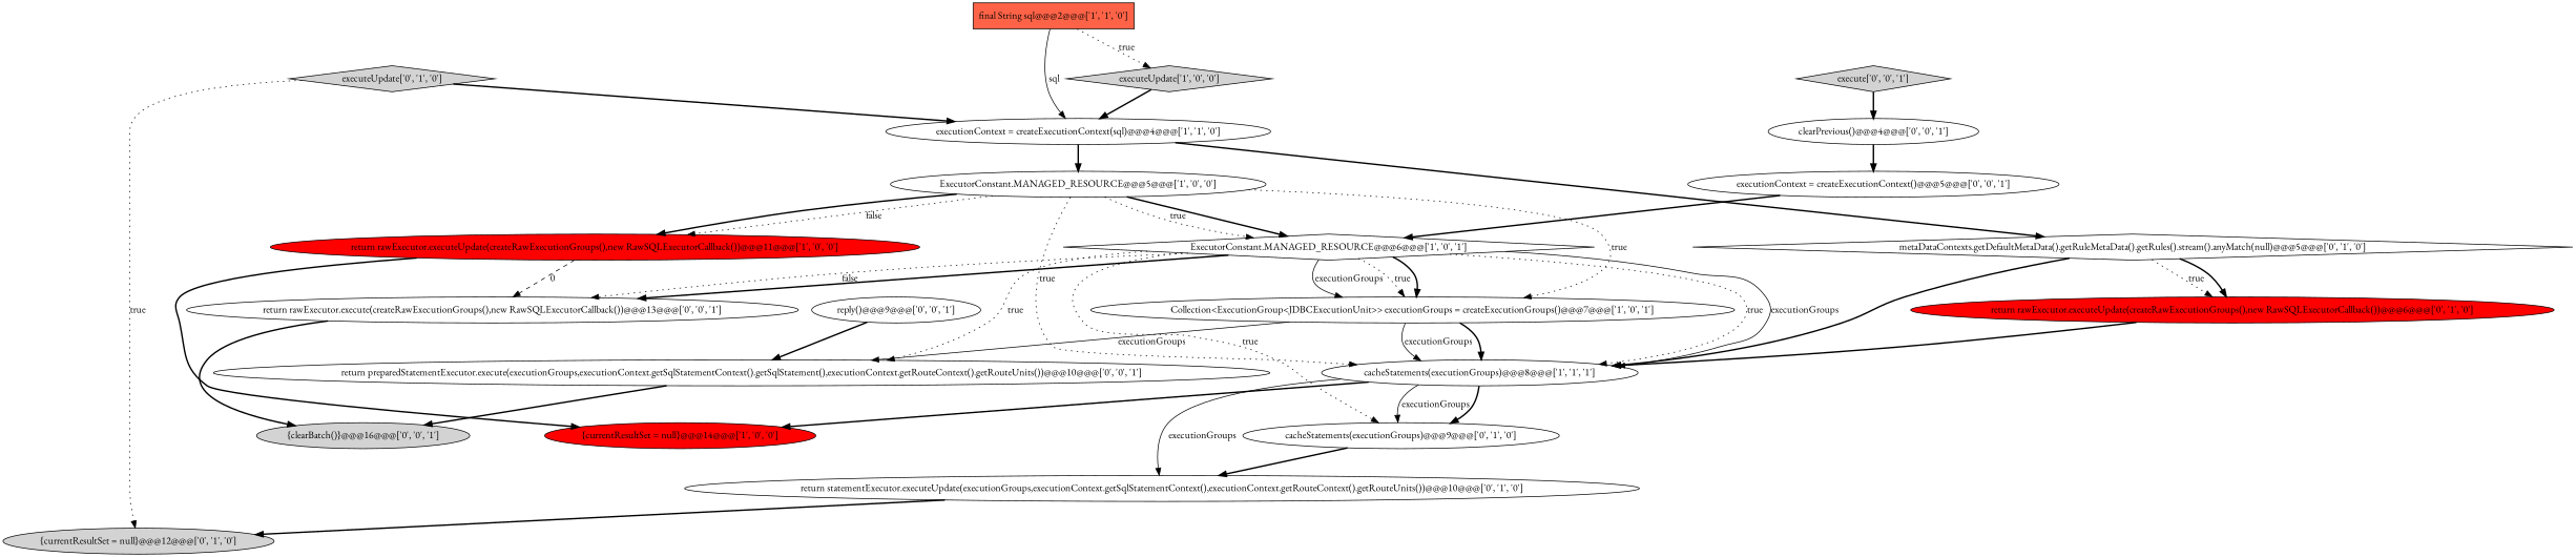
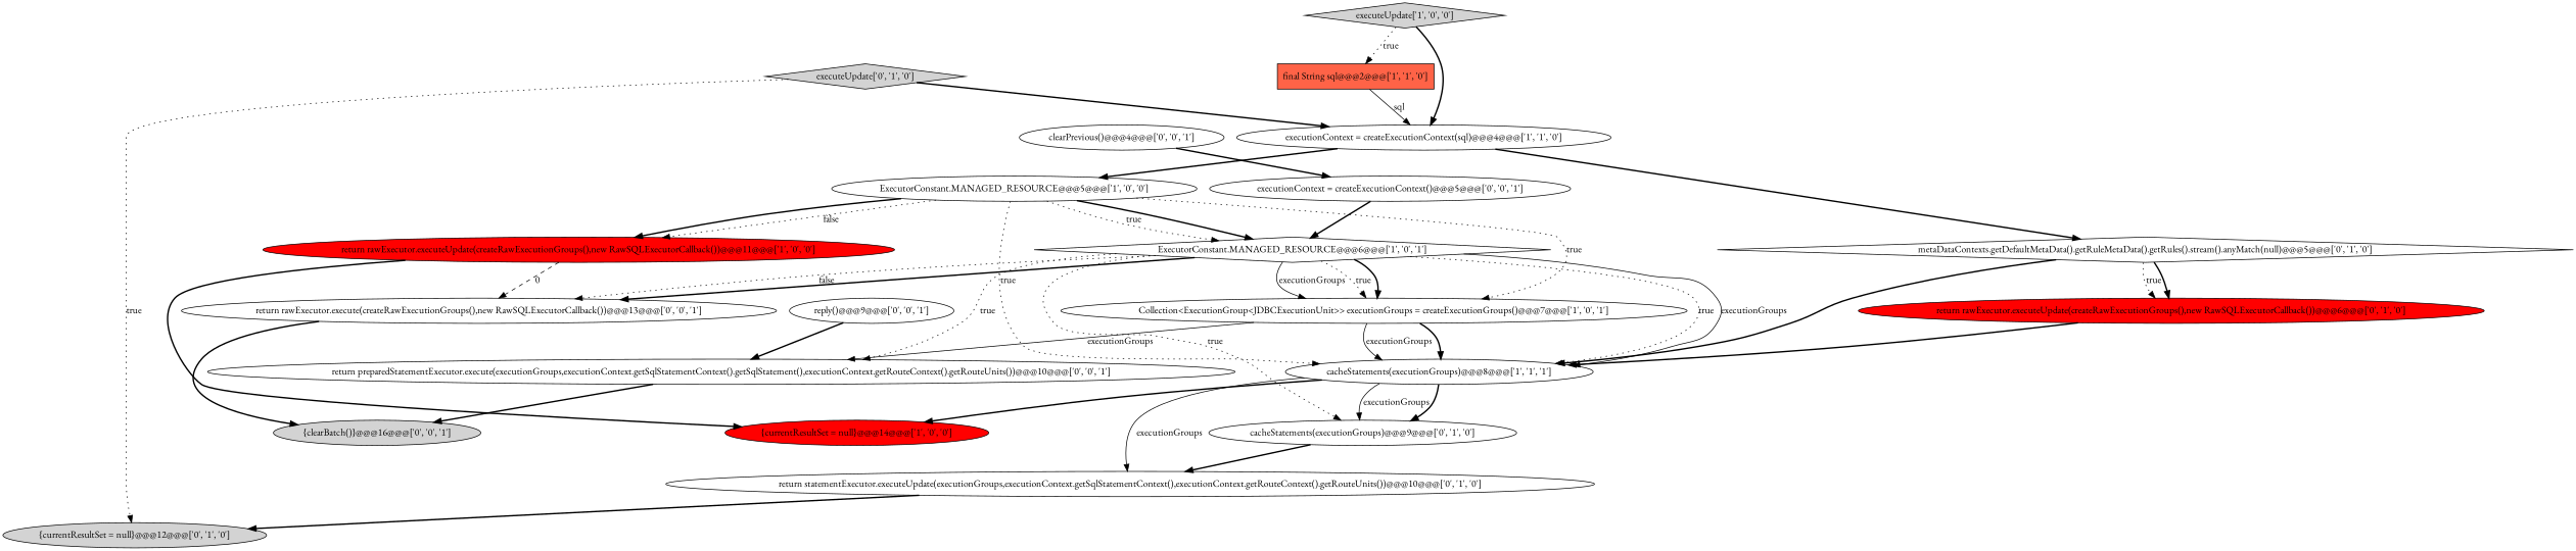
  digraph {
    fontname="EB Garamond"
    node [fillcolor=white fontname="EB Garamond" shape=ellipse style=filled]
    edge [fontname="EB Garamond" style=bold]
    n1 [label="ExecutorConstant.MANAGED_RESOURCE@@@6@@@['1', '0', '1']" shape=diamond]
    n2 [label="return rawExecutor.execute(createRawExecutionGroups(),new RawSQLExecutorCallback())@@@13@@@['0', '0', '1']"]
    n3 [label="return preparedStatementExecutor.execute(executionGroups,executionContext.getSqlStatementContext().getSqlStatement(),executionContext.getRouteContext().getRouteUnits())@@@10@@@['0', '0', '1']"]
    n4 [label="Collection<ExecutionGroup<JDBCExecutionUnit>> executionGroups = createExecutionGroups()@@@7@@@['1', '0', '1']"]
    n5 [label="cacheStatements(executionGroups)@@@8@@@['1', '1', '1']"]
    n6 [label="cacheStatements(executionGroups)@@@9@@@['0', '1', '0']"]
    n7 [fillcolor=lightgray label="{clearBatch()}@@@16@@@['0', '0', '1']"]
    n8 [label="reply()@@@9@@@['0', '0', '1']"]
    n9 [fillcolor=red label="{currentResultSet = null}@@@14@@@['1', '0', '0']"]
    n10 [label="return statementExecutor.executeUpdate(executionGroups,executionContext.getSqlStatementContext(),executionContext.getRouteContext().getRouteUnits())@@@10@@@['0', '1', '0']"]
    n11 [label="clearPrevious()@@@4@@@['0', '0', '1']"]
    n12 [label="executionContext = createExecutionContext()@@@5@@@['0', '0', '1']"]
    n13 [fillcolor=lightgray label="executeUpdate['0', '1', '0']" shape=diamond]
    n14 [label="executionContext = createExecutionContext(sql)@@@4@@@['1', '1', '0']"]
    n15 [fillcolor=lightgray label="{currentResultSet = null}@@@12@@@['0', '1', '0']"]
    n16 [label="ExecutorConstant.MANAGED_RESOURCE@@@5@@@['1', '0', '0']"]
    n17 [label="metaDataContexts.getDefaultMetaData().getRuleMetaData().getRules().stream().anyMatch(null)@@@5@@@['0', '1', '0']" shape=diamond]
    n18 [fillcolor=tomato label="final String sql@@@2@@@['1', '1', '0']" shape=box]
    n19 [fillcolor=red label="return rawExecutor.executeUpdate(createRawExecutionGroups(),new RawSQLExecutorCallback())@@@11@@@['1', '0', '0']"]
    n20 [fillcolor=red label="return rawExecutor.executeUpdate(createRawExecutionGroups(),new RawSQLExecutorCallback())@@@6@@@['0', '1', '0']"]
-   n21 [fillcolor=lightgray label="execute['0', '0', '1']" shape=diamond]
    n22 [fillcolor=lightgray label="executeUpdate['1', '0', '0']" shape=diamond]
    n1 -> n2
    n1 -> n2 [label=false style=dotted]
    n1 -> n3 [label=true style=dotted]
    n1 -> n4 [label=executionGroups style=solid]
    n1 -> n4 [label=true style=dotted]
    n1 -> n4
    n1 -> n5 [label=true style=dotted]
    n1 -> n5 [label=executionGroups style=solid]
    n1 -> n6 [label=true style=dotted]
    n2 -> n7
    n3 -> n7
    n4 -> n3 [label=executionGroups style=solid]
    n4 -> n5
    n4 -> n5 [label=executionGroups style=solid]
    n5 -> n6 [label=executionGroups style=solid]
    n5 -> n6
    n5 -> n9
    n5 -> n10 [label=executionGroups style=solid]
    n6 -> n10
    n8 -> n3
    n10 -> n15
    n11 -> n12
    n12 -> n1
    n13 -> n14
    n13 -> n15 [label=true style=dotted]
    n14 -> n16
    n14 -> n17
    n16 -> n1
    n16 -> n1 [label=true style=dotted]
    n16 -> n4 [label=true style=dotted]
    n16 -> n5 [label=true style=dotted]
    n16 -> n19 [label=false style=dotted]
    n16 -> n19
    n17 -> n5
    n17 -> n20 [label=true style=dotted]
    n17 -> n20
    n18 -> n14 [label=sql style=solid]
    n19 -> n2 [label=0 style=dashed]
    n19 -> n9
    n20 -> n5
-   n21 -> n11
    n22 -> n14
-   n18 -> n22 [label=true style=dotted]
+   n22 -> n18 [label=true style=dotted]
  }
